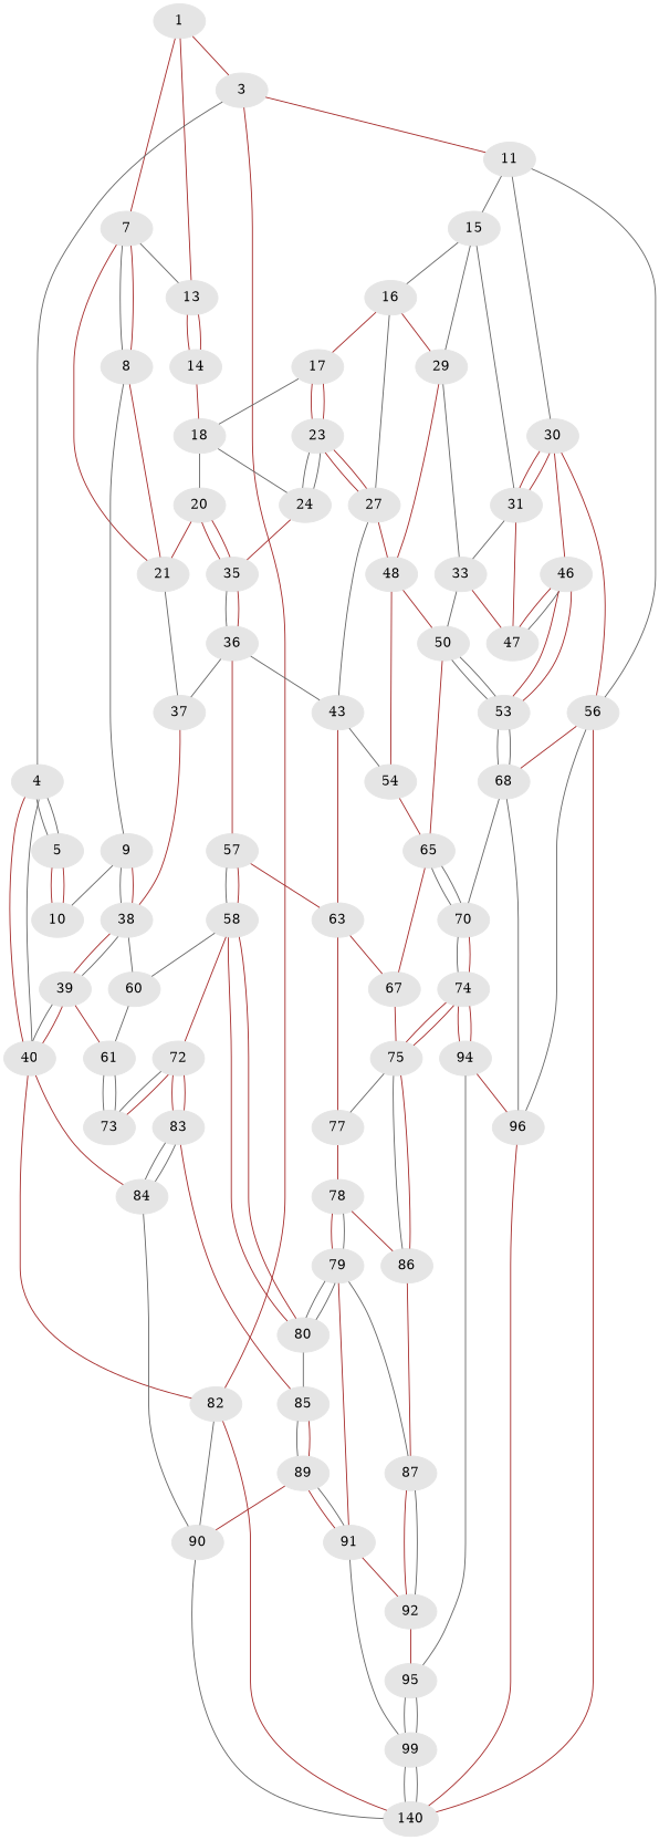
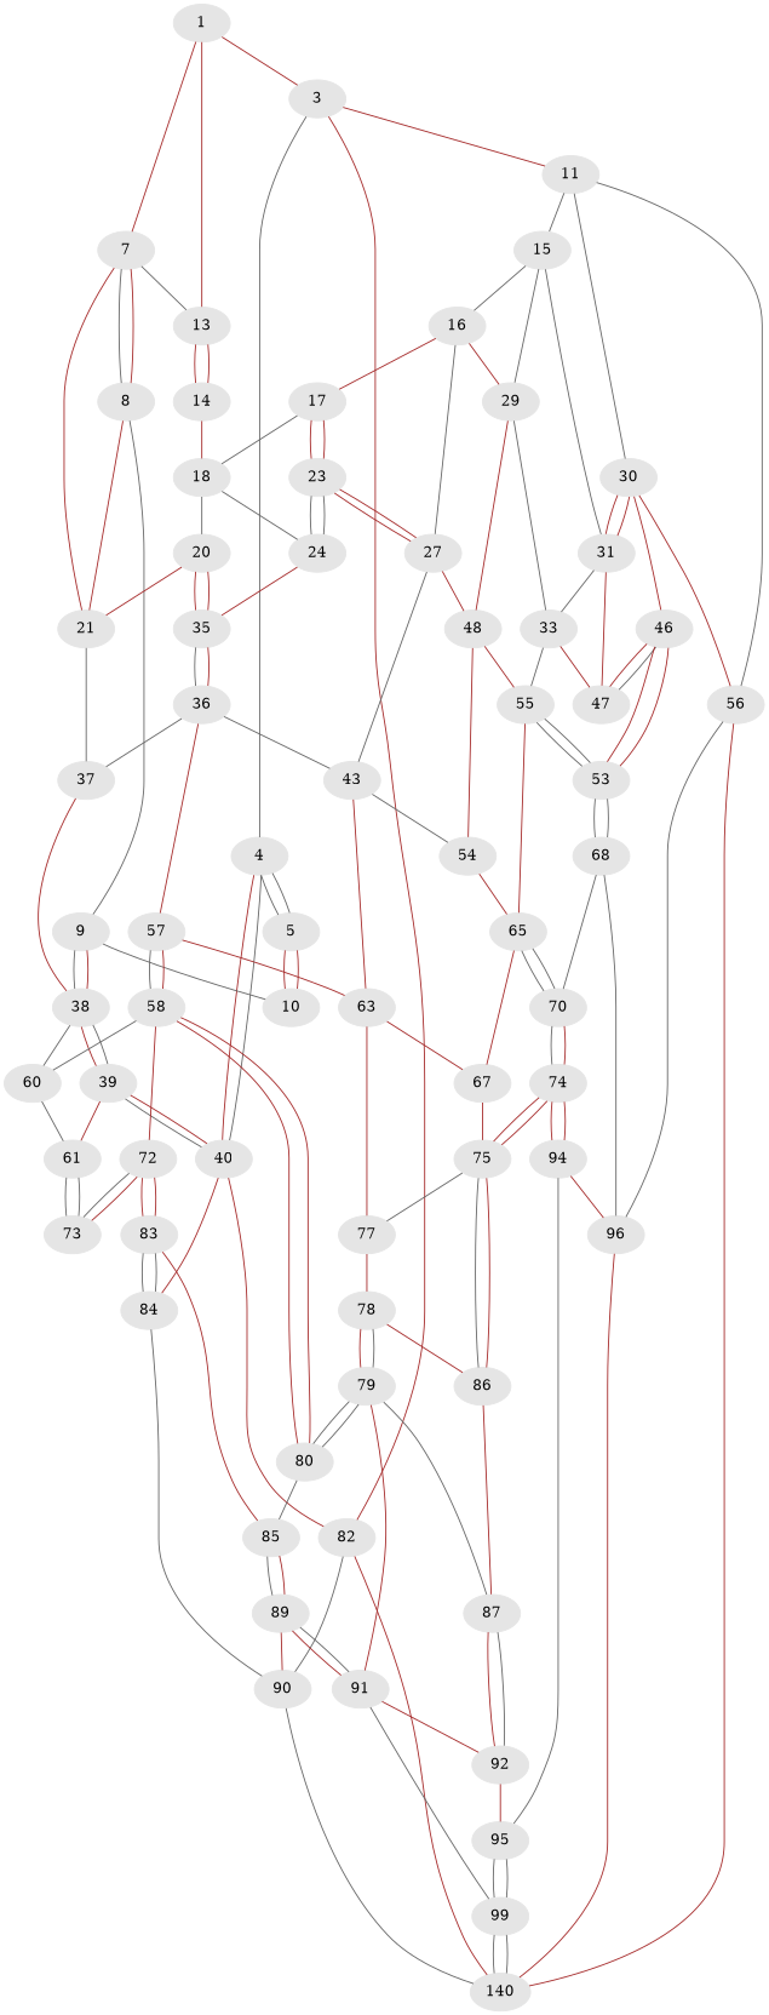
  graph {
    node [color=gray90 style=filled]
    edge [color=brown]
    1 [super="+2"]
    3
    7 [super="+22"]
    13
    4
    11 [super="+12"]
    82
    8
    21 [super="+25"]
    14
    5 [super="+6"]
    40 [super="+81"]
    15 [super="+28"]
    30 [super="+45"]
    56 [super="+71"]
    n16 [label=140 super="+101"]
    90 [super="+98"]
    10
    84
    9
    37
    38 [super="+41"]
    39
    60
    16 [super="+26"]
    29 [super="+34"]
    31 [super="+32"]
    46
    68 [super="+69"]
    96 [super="+97"]
    18 [super="+19"]
    20
    24
    17
    27 [super="+42"]
    48 [super="+52"]
    33 [super="+49"]
    47
    23
    43 [super="+55"]
    35
    36 [super="+44"]
    54
    63 [super="+64"]
-   50 [super="+51"]
+   50 [super="+51" label=55]
    53
    65 [super="+66"]
    57
    58 [super="+59"]
    61 [super="+62"]
    73
    67
    77
    70
    72
    80
    83
    85
    75 [super="+76"]
    78
    74
    86
    94
    95
    87
    79 [super="+88"]
    91 [super="+93"]
    92
    99
    89
    1 -- 3
    1 -- 7
    1 -- 13
    3 -- 4 [color=gray40]
    3 -- 11
    3 -- 82
    7 -- 13 [color=gray40]
    7 -- 8 [color=gray40]
    7 -- 8
    7 -- 21
    13 -- 14
    13 -- 14
    4 -- 5 [color=gray40]
    4 -- 5 [color=gray40]
    4 -- 40
    4 -- 40 [color=gray40]
    11 -- 15 [color=gray40]
    11 -- 30 [color=gray40]
    11 -- 56 [color=gray40]
    82 -- n16
    82 -- 90 [color=gray40]
    8 -- 21
    8 -- 9 [color=gray40]
    21 -- 37 [color=gray40]
    14 -- 18
    5 -- 10 [weight=2]
    5 -- 10
    40 -- 82
    40 -- 84
    15 -- 16 [color=gray40]
    15 -- 29 [color=gray40]
    15 -- 31 [color=gray40]
    30 -- 56
    30 -- 31
    30 -- 31
    30 -- 46
    56 -- n16
-   56 -- 68
    56 -- 96 [color=gray40]
    90 -- n16 [color=gray40]
    84 -- 90 [color=gray40]
    9 -- 10 [color=gray40]
    9 -- 38 [color=gray40]
    9 -- 38
    37 -- 38
    38 -- 39
    38 -- 39 [color=gray40]
    38 -- 60 [color=gray40]
    39 -- 40 [color=gray40]
    39 -- 40
    39 -- 61
    60 -- 61 [color=gray40]
    16 -- 29
    16 -- 17
    16 -- 27 [color=gray40]
    29 -- 48
    29 -- 33 [color=gray40]
    31 -- 33 [color=gray40]
    31 -- 47
    46 -- 47
    46 -- 47 [color=gray40]
    46 -- 53
    46 -- 53
    68 -- 96 [color=gray40]
    68 -- 70 [color=gray40]
    96 -- n16
    18 -- 20 [color=gray40]
    18 -- 24 [color=gray40]
    20 -- 21
    20 -- 35
    20 -- 35
    24 -- 35
    17 -- 18 [color=gray40]
    17 -- 23
    17 -- 23
    27 -- 48
    27 -- 43 [color=gray40]
    48 -- 54
    48 -- 50
    33 -- 47
    33 -- 50 [color=gray40]
    23 -- 24 [color=gray40]
    23 -- 24 [color=gray40]
    23 -- 27
    23 -- 27
    43 -- 54 [color=gray40]
    43 -- 63
    35 -- 36 [color=gray40]
    35 -- 36
    36 -- 37 [color=gray40]
    36 -- 43 [color=gray40]
    36 -- 57
    54 -- 65
    63 -- 67
    63 -- 77
    50 -- 53 [color=gray40]
    50 -- 53 [color=gray40]
    50 -- 65
    53 -- 68 [color=gray40]
    53 -- 68 [color=gray40]
    65 -- 67
    65 -- 70 [color=gray40]
    65 -- 70 [color=gray40]
    57 -- 63
    57 -- 58 [color=gray40]
    57 -- 58
    58 -- 60 [color=gray40]
    58 -- 72
    58 -- 80
    58 -- 80
    61 -- 73 [color=gray40 weight=2]
    61 -- 73 [color=gray40]
    67 -- 75
    77 -- 78
    70 -- 74 [color=gray40]
    70 -- 74
    72 -- 73 [color=gray40]
    72 -- 73
    72 -- 83
    72 -- 83
    80 -- 85 [color=gray40]
    83 -- 84 [color=gray40]
    83 -- 84 [color=gray40]
    83 -- 85
    85 -- 89 [color=gray40]
    85 -- 89
    75 -- 77 [color=gray40]
    75 -- 86 [color=gray40]
    75 -- 86
    78 -- 86
    78 -- 79
    78 -- 79 [color=gray40]
    74 -- 75
    74 -- 75
    74 -- 94
    74 -- 94
    86 -- 87
    94 -- 96
    94 -- 95 [color=gray40]
    95 -- 99 [color=gray40]
    95 -- 99 [color=gray40]
    87 -- 92
    87 -- 92 [color=gray40]
    79 -- 80 [color=gray40]
    79 -- 80 [color=gray40]
    79 -- 87 [color=gray40]
    79 -- 91
    91 -- 92
    91 -- 99 [color=gray40]
    92 -- 95
    99 -- n16 [color=gray40]
    99 -- n16 [color=gray40]
    89 -- 90
    89 -- 91
    89 -- 91 [color=gray40]
  }
